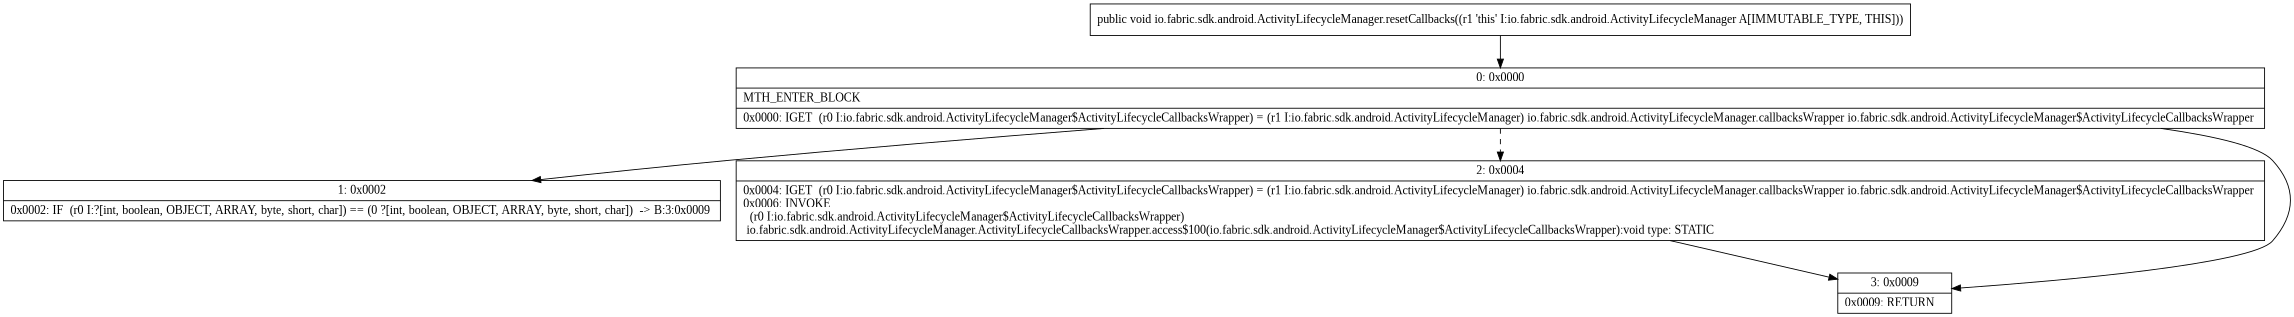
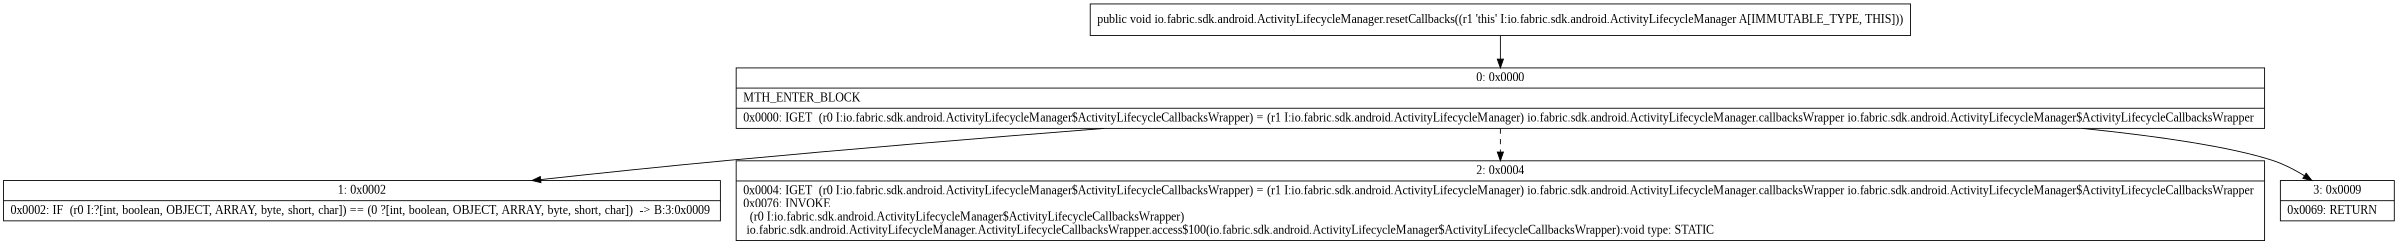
  digraph {
    fontname="Liberation Serif"
    node [fontname="Liberation Serif" shape=record]
    edge [fontname="Liberation Serif"]
    n1 [label="{0\:\ 0x0000|MTH_ENTER_BLOCK\l|0x0000: IGET  (r0 I:io.fabric.sdk.android.ActivityLifecycleManager$ActivityLifecycleCallbacksWrapper) = (r1 I:io.fabric.sdk.android.ActivityLifecycleManager) io.fabric.sdk.android.ActivityLifecycleManager.callbacksWrapper io.fabric.sdk.android.ActivityLifecycleManager$ActivityLifecycleCallbacksWrapper \l}"]
    n2 [label="{1\:\ 0x0002|0x0002: IF  (r0 I:?[int, boolean, OBJECT, ARRAY, byte, short, char]) == (0 ?[int, boolean, OBJECT, ARRAY, byte, short, char])  \-\> B:3:0x0009 \l}"]
-   n3 [label="{2\:\ 0x0004|0x0004: IGET  (r0 I:io.fabric.sdk.android.ActivityLifecycleManager$ActivityLifecycleCallbacksWrapper) = (r1 I:io.fabric.sdk.android.ActivityLifecycleManager) io.fabric.sdk.android.ActivityLifecycleManager.callbacksWrapper io.fabric.sdk.android.ActivityLifecycleManager$ActivityLifecycleCallbacksWrapper \l0x0006: INVOKE  \l  (r0 I:io.fabric.sdk.android.ActivityLifecycleManager$ActivityLifecycleCallbacksWrapper)\l io.fabric.sdk.android.ActivityLifecycleManager.ActivityLifecycleCallbacksWrapper.access$100(io.fabric.sdk.android.ActivityLifecycleManager$ActivityLifecycleCallbacksWrapper):void type: STATIC \l}"]
-   n4 [label="{3\:\ 0x0009|0x0009: RETURN   \l}"]
+   n3 [label="{2\:\ 0x0004|0x0004: IGET  (r0 I:io.fabric.sdk.android.ActivityLifecycleManager$ActivityLifecycleCallbacksWrapper) = (r1 I:io.fabric.sdk.android.ActivityLifecycleManager) io.fabric.sdk.android.ActivityLifecycleManager.callbacksWrapper io.fabric.sdk.android.ActivityLifecycleManager$ActivityLifecycleCallbacksWrapper \l0x0076: INVOKE  \l  (r0 I:io.fabric.sdk.android.ActivityLifecycleManager$ActivityLifecycleCallbacksWrapper)\l io.fabric.sdk.android.ActivityLifecycleManager.ActivityLifecycleCallbacksWrapper.access$100(io.fabric.sdk.android.ActivityLifecycleManager$ActivityLifecycleCallbacksWrapper):void type: STATIC \l}"]
+   n4 [label="{3\:\ 0x0009|0x0069: RETURN   \l}"]
    n5 [label="{public void io.fabric.sdk.android.ActivityLifecycleManager.resetCallbacks((r1 'this' I:io.fabric.sdk.android.ActivityLifecycleManager A[IMMUTABLE_TYPE, THIS])) }"]
    n1 -> n2
    n1 -> n3 [style=dashed]
    n1 -> n4
-   n3 -> n4
    n5 -> n1
  }
